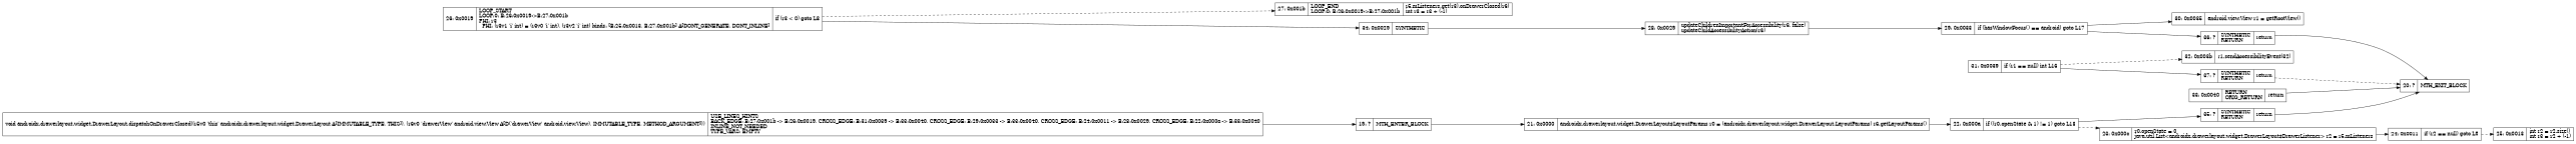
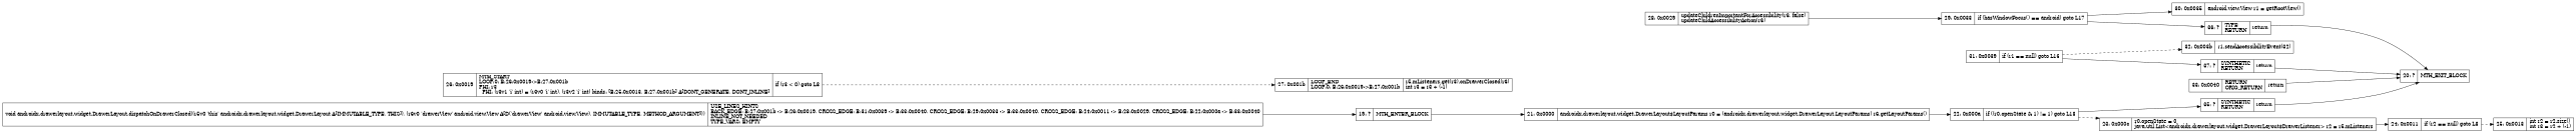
  digraph {
    rankdir=LR
    node [shape=record]
    n1 [label="{19\:\ ?|MTH_ENTER_BLOCK\l}"]
    n2 [label="{21\:\ 0x0000|androidx.drawerlayout.widget.DrawerLayout$LayoutParams r0 = (androidx.drawerlayout.widget.DrawerLayout.LayoutParams) r6.getLayoutParams()\l}"]
    n3 [label="{22\:\ 0x000a|if ((r0.openState & 1) != 1) goto L18\l}"]
    n4 [label="{23\:\ 0x000c|r0.openState = 0\ljava.util.List\<androidx.drawerlayout.widget.DrawerLayout$DrawerListener\> r2 = r5.mListeners\l}"]
    n5 [label="{35\:\ ?|SYNTHETIC\lRETURN\l|return\l}"]
-   n6 [label="{24\:\ 0x0011|if (r2 == null) goto L9\l}"]
+   n6 [label="{24\:\ 0x0011|if (r2 == null) goto L8\l}"]
    n7 [label="{20\:\ ?|MTH_EXIT_BLOCK\l}"]
    n8 [label="{25\:\ 0x0013|int r2 = r2.size()\lint r3 = r2 + (\-1)\l}"]
    n9 [label="{28\:\ 0x0029|updateChildrenImportantForAccessibility(r6, false)\lupdateChildAccessibilityAction(r6)\l}"]
    n10 [label="{29\:\ 0x0033|if (hasWindowFocus() == android) goto L17\l}"]
-   n11 [label="{26\:\ 0x0019|LOOP_START\lLOOP:0: B:26:0x0019\-\>B:27:0x001b\lPHI: r3 \l  PHI: (r3v1 'i' int) = (r3v0 'i' int), (r3v2 'i' int) binds: [B:25:0x0013, B:27:0x001b] A[DONT_GENERATE, DONT_INLINE]\l|if (r3 \< 0) goto L8\l}"]
+   n11 [label="{26\:\ 0x0019|MTH_START\lLOOP:0: B:26:0x0019\-\>B:27:0x001b\lPHI: r3 \l  PHI: (r3v1 'i' int) = (r3v0 'i' int), (r3v2 'i' int) binds: [B:25:0x0013, B:27:0x001b] A[DONT_GENERATE, DONT_INLINE]\l|if (r3 \< 0) goto L8\l}"]
    n12 [label="{27\:\ 0x001b|LOOP_END\lLOOP:0: B:26:0x0019\-\>B:27:0x001b\l|r5.mListeners.get(r3).onDrawerClosed(r6)\lint r3 = r3 + (\-1)\l}"]
-   n13 [label="{34\:\ 0x0029|SYNTHETIC\l}"]
    n14 [label="{30\:\ 0x0035|android.view.View r1 = getRootView()\l}"]
-   n15 [label="{36\:\ ?|SYNTHETIC\lRETURN\l|return\l}"]
-   n16 [label="{31\:\ 0x0039|if (r1 == null) int L16\l}"]
+   n15 [label="{36\:\ ?|TYPE\lRETURN\l|return\l}"]
+   n16 [label="{31\:\ 0x0039|if (r1 == null) goto L16\l}"]
    n17 [label="{32\:\ 0x003b|r1.sendAccessibilityEvent(32)\l}"]
    n18 [label="{37\:\ ?|SYNTHETIC\lRETURN\l|return\l}"]
    n19 [label="{33\:\ 0x0040|RETURN\lORIG_RETURN\l|return\l}"]
    n20 [label="{void androidx.drawerlayout.widget.DrawerLayout.dispatchOnDrawerClosed((r5v0 'this' androidx.drawerlayout.widget.DrawerLayout A[IMMUTABLE_TYPE, THIS]), (r6v0 'drawerView' android.view.View A[D('drawerView' android.view.View), IMMUTABLE_TYPE, METHOD_ARGUMENT]))  | USE_LINES_HINTS\lBACK_EDGE: B:27:0x001b \-\> B:26:0x0019, CROSS_EDGE: B:31:0x0039 \-\> B:33:0x0040, CROSS_EDGE: B:29:0x0033 \-\> B:33:0x0040, CROSS_EDGE: B:24:0x0011 \-\> B:28:0x0029, CROSS_EDGE: B:22:0x000a \-\> B:33:0x0040\lINLINE_NOT_NEEDED\lTYPE_VARS: EMPTY\l}"]
    n1 -> n2
    n2 -> n3
    n3 -> n4 [style=dashed]
    n3 -> n5
    n4 -> n6
    n5 -> n7
    n6 -> n8 [style=dashed]
    n9 -> n10
    n10 -> n14 [style=solid]
    n10 -> n15
    n11 -> n12 [style=dashed]
-   n11 -> n13
-   n13 -> n9
    n15 -> n7
    n16 -> n17 [style=dashed]
    n16 -> n18
-   n18 -> n7 [style=dashed]
+   n18 -> n7
    n19 -> n7
    n20 -> n1
  }
